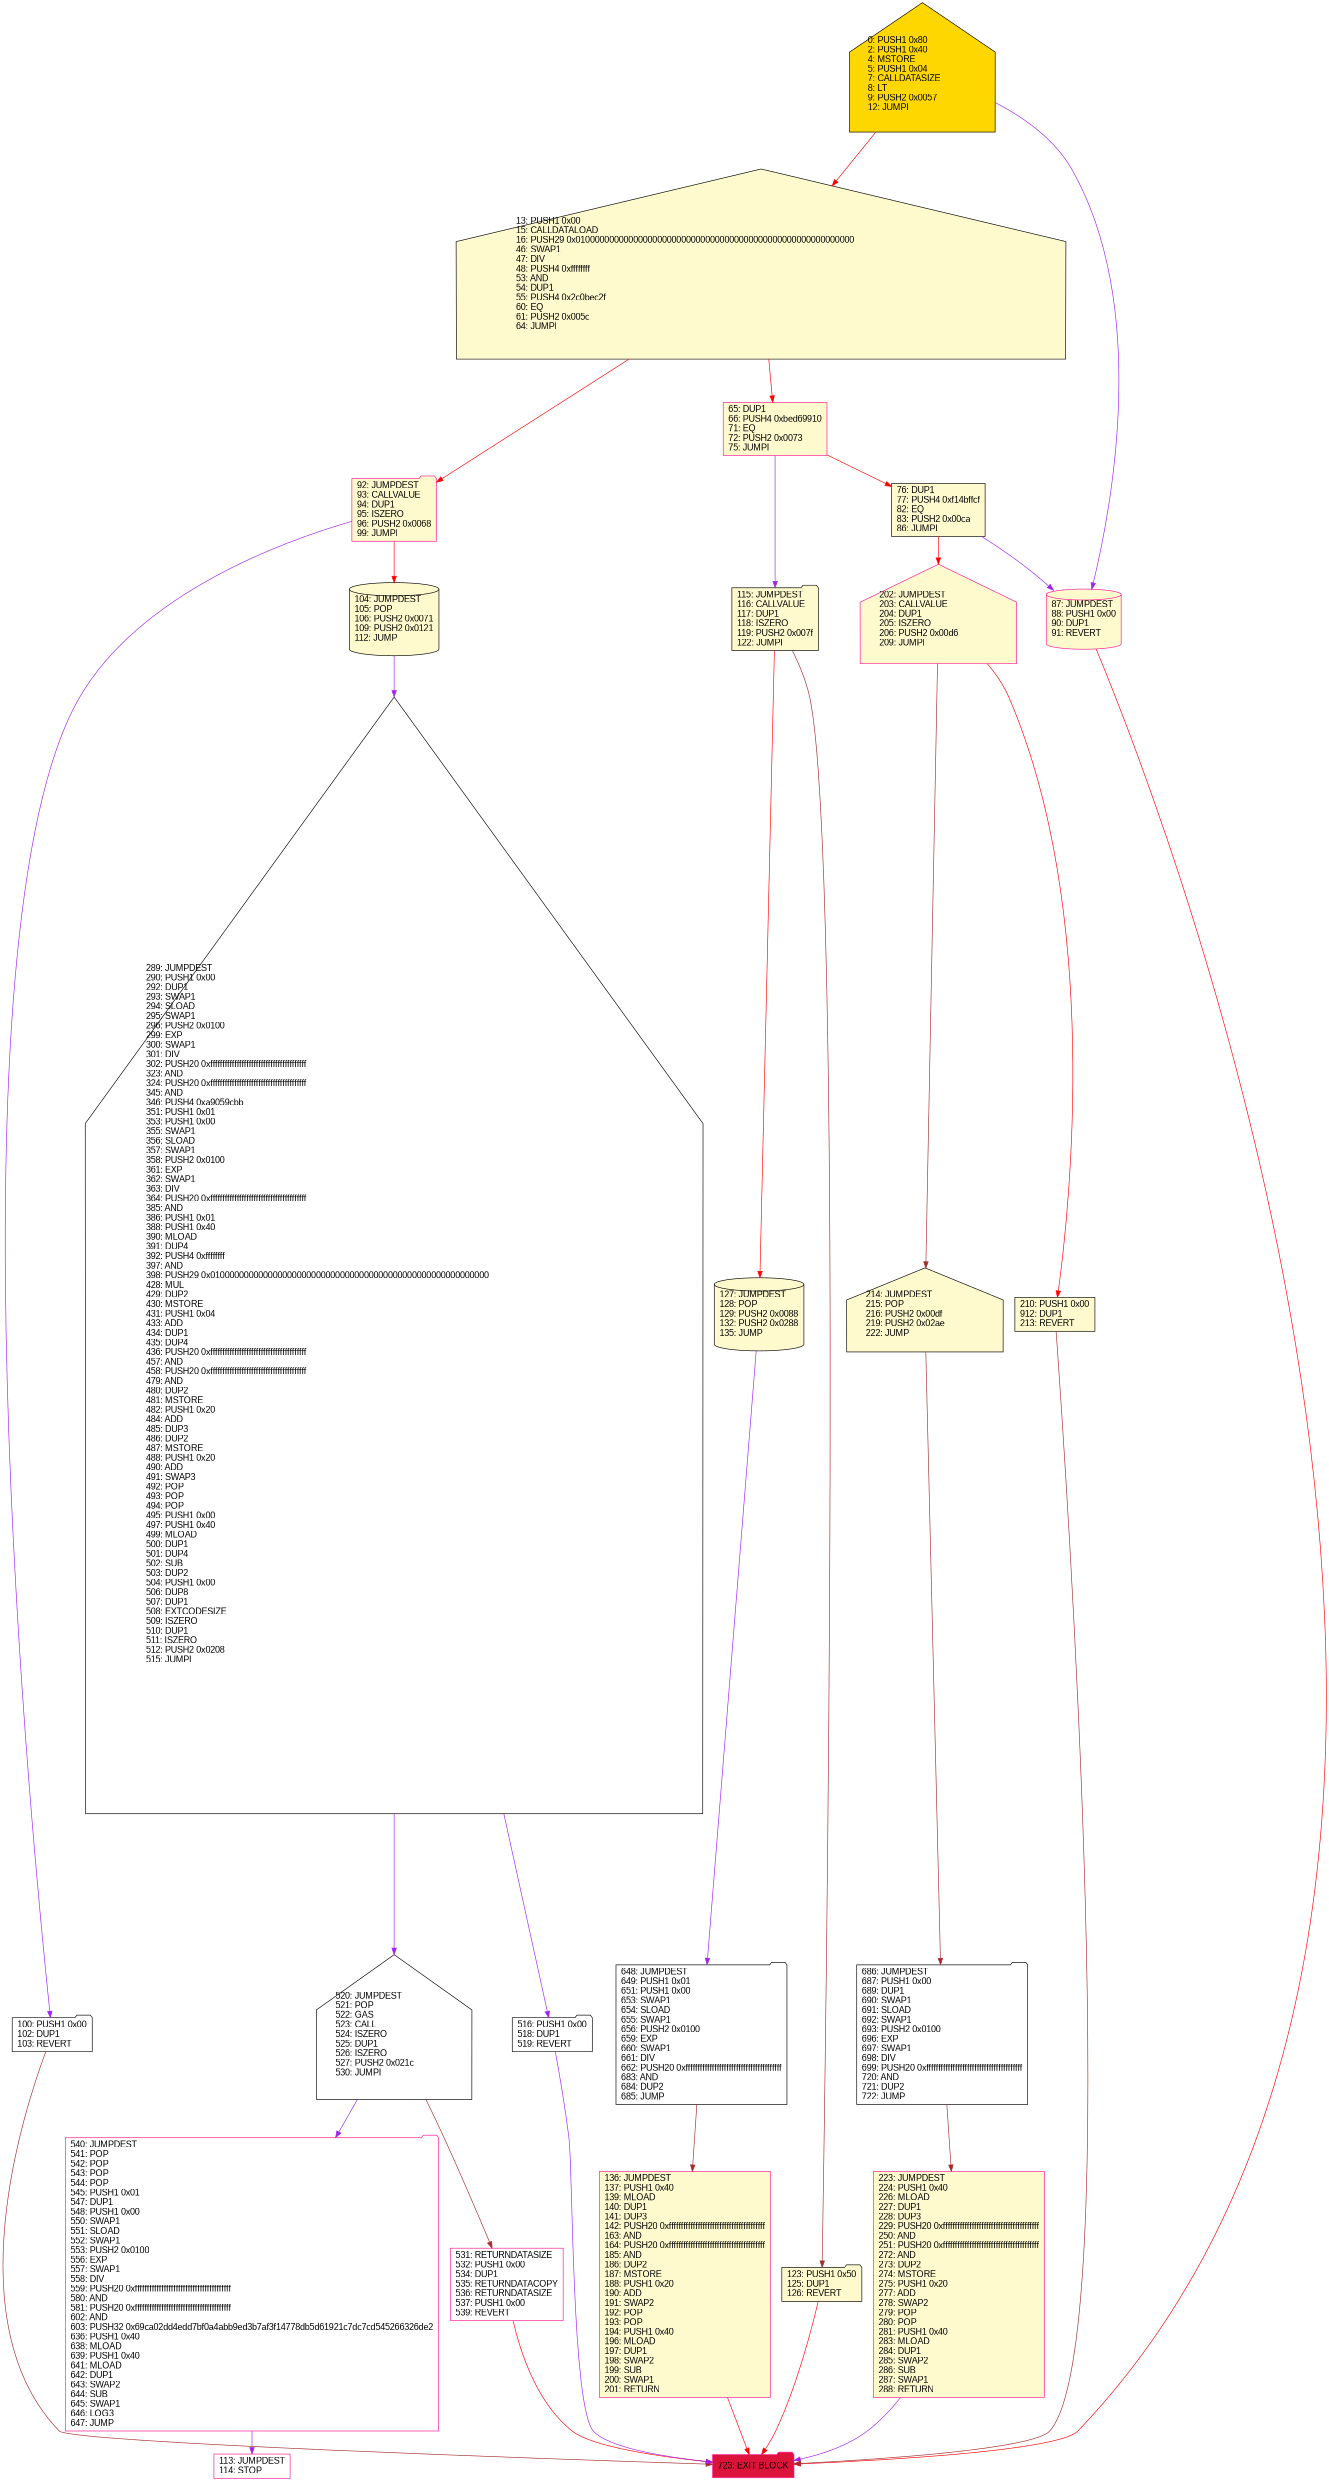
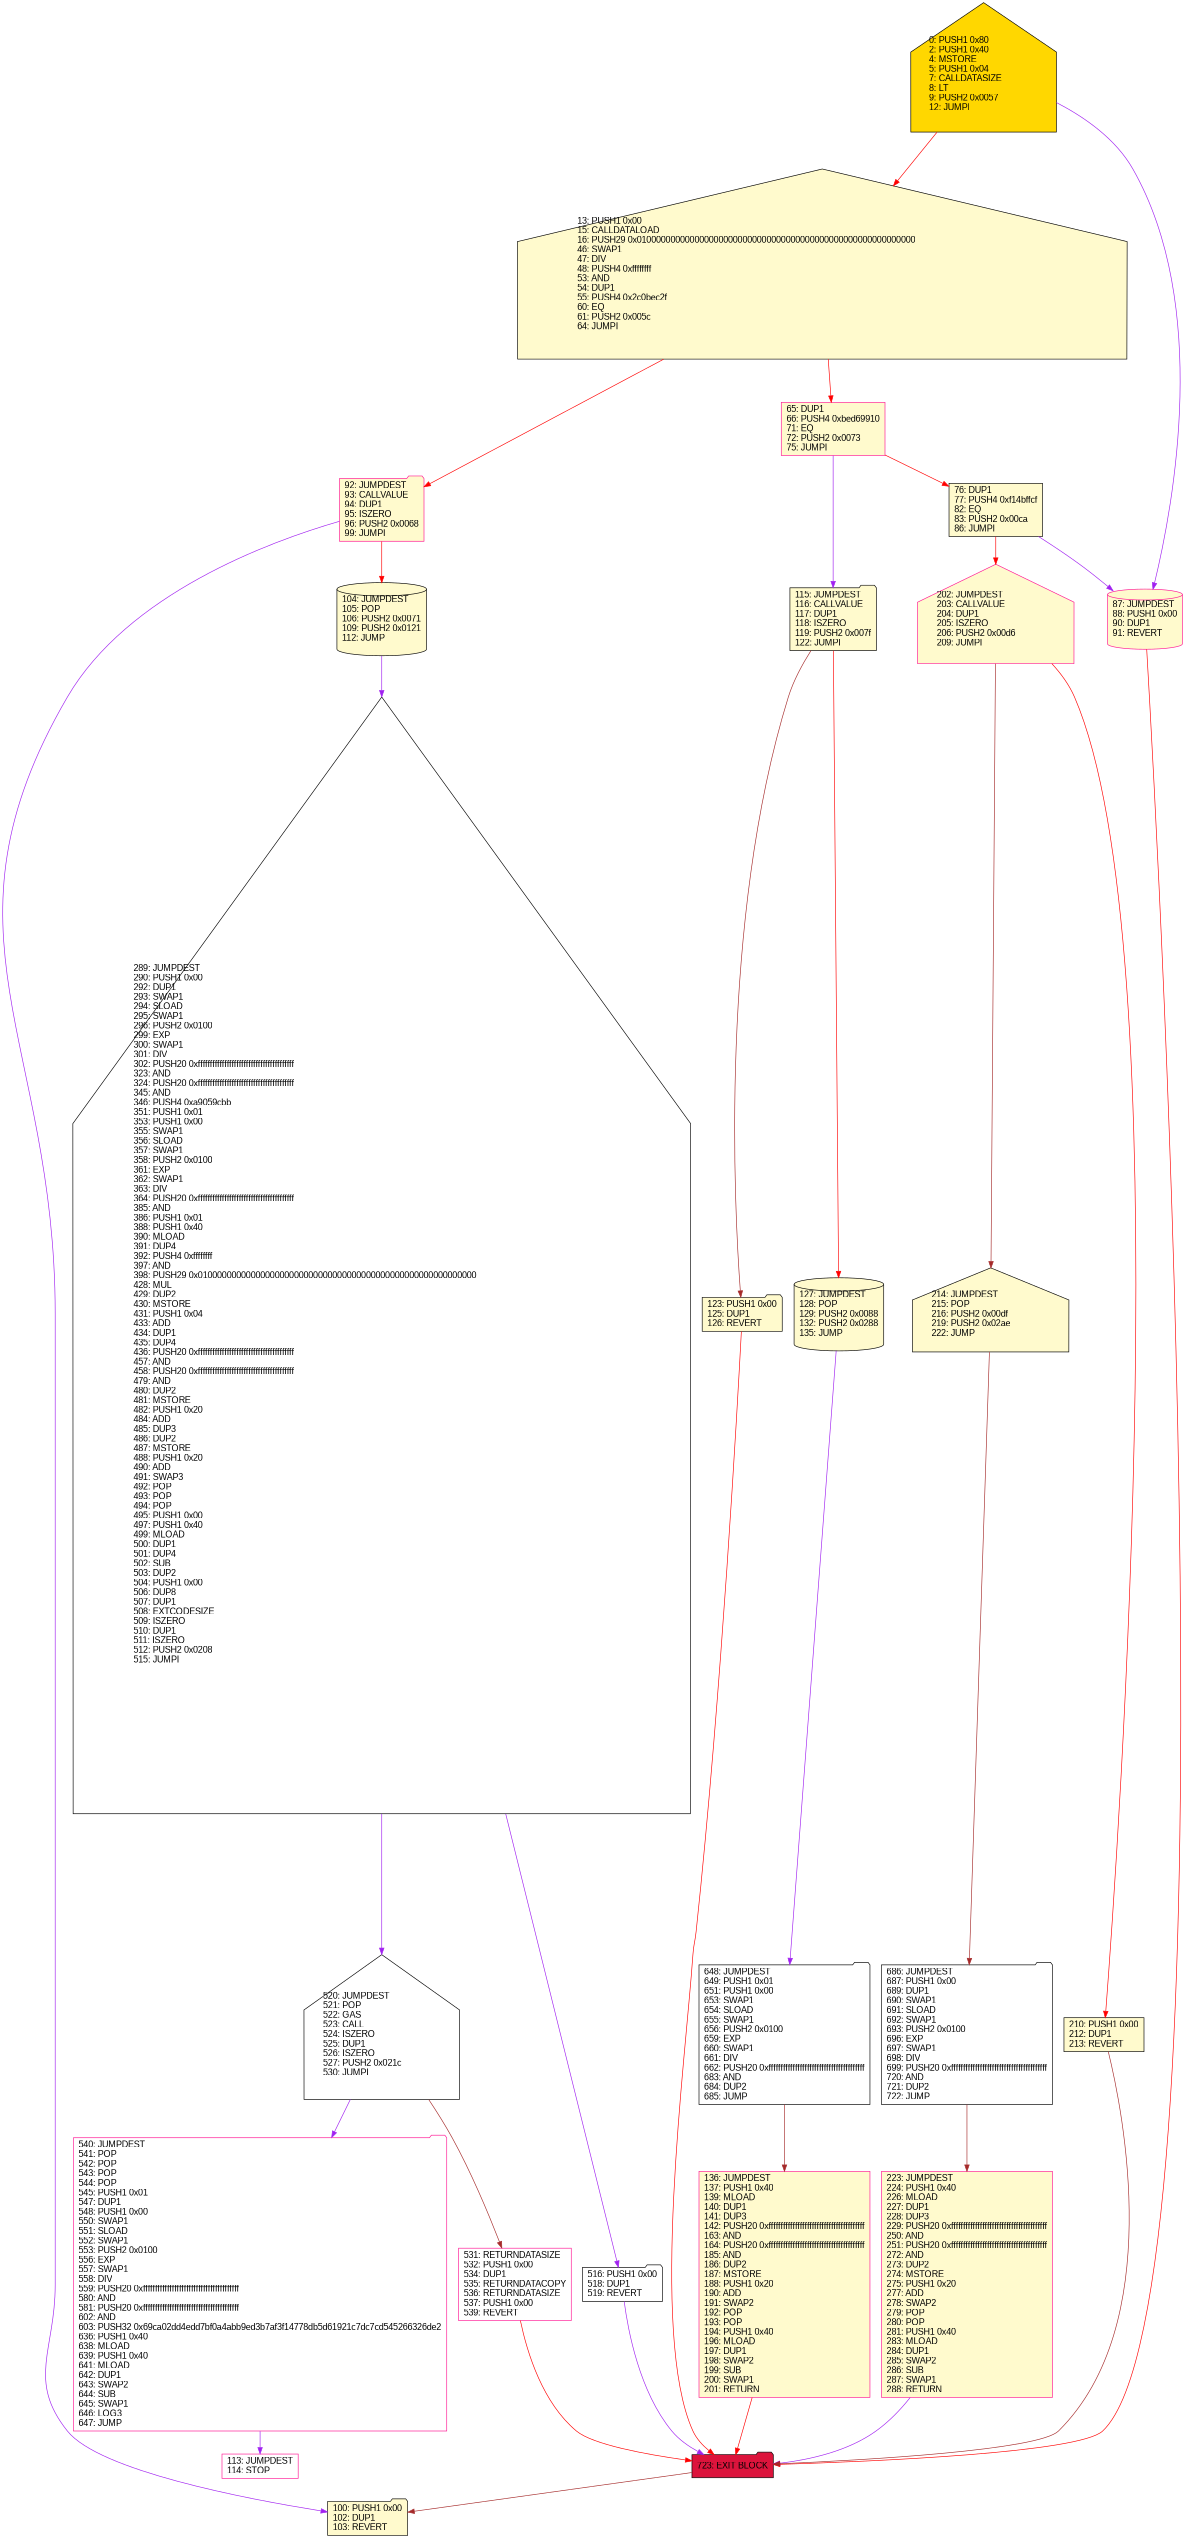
  digraph {
    rankdir=UD
    node [color=black fillcolor=lemonchiffon fontcolor=black fontname=arial shape=folder style=filled]
    edge [color=purple]
    n1 [color=deeppink fillcolor=white label="540: JUMPDEST\l541: POP\l542: POP\l543: POP\l544: POP\l545: PUSH1 0x01\l547: DUP1\l548: PUSH1 0x00\l550: SWAP1\l551: SLOAD\l552: SWAP1\l553: PUSH2 0x0100\l556: EXP\l557: SWAP1\l558: DIV\l559: PUSH20 0xffffffffffffffffffffffffffffffffffffffff\l580: AND\l581: PUSH20 0xffffffffffffffffffffffffffffffffffffffff\l602: AND\l603: PUSH32 0x69ca02dd4edd7bf0a4abb9ed3b7af3f14778db5d61921c7dc7cd545266326de2\l636: PUSH1 0x40\l638: MLOAD\l639: PUSH1 0x40\l641: MLOAD\l642: DUP1\l643: SWAP2\l644: SUB\l645: SWAP1\l646: LOG3\l647: JUMP\l"]
    n2 [color=deeppink fillcolor=white label="113: JUMPDEST\l114: STOP\l" shape=box]
    n3 [label="127: JUMPDEST\l128: POP\l129: PUSH2 0x0088\l132: PUSH2 0x0288\l135: JUMP\l" shape=cylinder]
    n4 [fillcolor=white label="648: JUMPDEST\l649: PUSH1 0x01\l651: PUSH1 0x00\l653: SWAP1\l654: SLOAD\l655: SWAP1\l656: PUSH2 0x0100\l659: EXP\l660: SWAP1\l661: DIV\l662: PUSH20 0xffffffffffffffffffffffffffffffffffffffff\l683: AND\l684: DUP2\l685: JUMP\l"]
    n5 [color=deeppink label="136: JUMPDEST\l137: PUSH1 0x40\l139: MLOAD\l140: DUP1\l141: DUP3\l142: PUSH20 0xffffffffffffffffffffffffffffffffffffffff\l163: AND\l164: PUSH20 0xffffffffffffffffffffffffffffffffffffffff\l185: AND\l186: DUP2\l187: MSTORE\l188: PUSH1 0x20\l190: ADD\l191: SWAP2\l192: POP\l193: POP\l194: PUSH1 0x40\l196: MLOAD\l197: DUP1\l198: SWAP2\l199: SUB\l200: SWAP1\l201: RETURN\l" shape=box]
-   n6 [fillcolor=white label="100: PUSH1 0x00\l102: DUP1\l103: REVERT\l"]
-   n7 [color=deeppink fillcolor=crimson label="723: EXIT BLOCK\l"]
+   n6 [label="100: PUSH1 0x00\l102: DUP1\l103: REVERT\l"]
+   n7 [fillcolor=crimson label="723: EXIT BLOCK\l"]
    n8 [fillcolor=white label="520: JUMPDEST\l521: POP\l522: GAS\l523: CALL\l524: ISZERO\l525: DUP1\l526: ISZERO\l527: PUSH2 0x021c\l530: JUMPI\l" shape=house]
    n9 [color=deeppink fillcolor=white label="531: RETURNDATASIZE\l532: PUSH1 0x00\l534: DUP1\l535: RETURNDATACOPY\l536: RETURNDATASIZE\l537: PUSH1 0x00\l539: REVERT\l" shape=box]
    n10 [label="13: PUSH1 0x00\l15: CALLDATALOAD\l16: PUSH29 0x0100000000000000000000000000000000000000000000000000000000\l46: SWAP1\l47: DIV\l48: PUSH4 0xffffffff\l53: AND\l54: DUP1\l55: PUSH4 0x2c0bec2f\l60: EQ\l61: PUSH2 0x005c\l64: JUMPI\l" shape=house]
    n11 [color=deeppink label="92: JUMPDEST\l93: CALLVALUE\l94: DUP1\l95: ISZERO\l96: PUSH2 0x0068\l99: JUMPI\l"]
    n12 [color=deeppink label="65: DUP1\l66: PUSH4 0xbed69910\l71: EQ\l72: PUSH2 0x0073\l75: JUMPI\l" shape=box]
    n13 [label="104: JUMPDEST\l105: POP\l106: PUSH2 0x0071\l109: PUSH2 0x0121\l112: JUMP\l" shape=cylinder]
    n14 [label="76: DUP1\l77: PUSH4 0xf14bffcf\l82: EQ\l83: PUSH2 0x00ca\l86: JUMPI\l" shape=box]
    n15 [label="115: JUMPDEST\l116: CALLVALUE\l117: DUP1\l118: ISZERO\l119: PUSH2 0x007f\l122: JUMPI\l"]
    n16 [label="214: JUMPDEST\l215: POP\l216: PUSH2 0x00df\l219: PUSH2 0x02ae\l222: JUMP\l" shape=house]
    n17 [fillcolor=white label="686: JUMPDEST\l687: PUSH1 0x00\l689: DUP1\l690: SWAP1\l691: SLOAD\l692: SWAP1\l693: PUSH2 0x0100\l696: EXP\l697: SWAP1\l698: DIV\l699: PUSH20 0xffffffffffffffffffffffffffffffffffffffff\l720: AND\l721: DUP2\l722: JUMP\l"]
    n18 [color=deeppink label="223: JUMPDEST\l224: PUSH1 0x40\l226: MLOAD\l227: DUP1\l228: DUP3\l229: PUSH20 0xffffffffffffffffffffffffffffffffffffffff\l250: AND\l251: PUSH20 0xffffffffffffffffffffffffffffffffffffffff\l272: AND\l273: DUP2\l274: MSTORE\l275: PUSH1 0x20\l277: ADD\l278: SWAP2\l279: POP\l280: POP\l281: PUSH1 0x40\l283: MLOAD\l284: DUP1\l285: SWAP2\l286: SUB\l287: SWAP1\l288: RETURN\l" shape=box]
    n19 [color=deeppink label="87: JUMPDEST\l88: PUSH1 0x00\l90: DUP1\l91: REVERT\l" shape=cylinder]
    n20 [color=deeppink label="202: JUMPDEST\l203: CALLVALUE\l204: DUP1\l205: ISZERO\l206: PUSH2 0x00d6\l209: JUMPI\l" shape=house]
-   n21 [label="210: PUSH1 0x00\l912: DUP1\l213: REVERT\l" shape=box]
+   n21 [label="210: PUSH1 0x00\l212: DUP1\l213: REVERT\l" shape=box]
    n22 [fillcolor=white label="289: JUMPDEST\l290: PUSH1 0x00\l292: DUP1\l293: SWAP1\l294: SLOAD\l295: SWAP1\l296: PUSH2 0x0100\l299: EXP\l300: SWAP1\l301: DIV\l302: PUSH20 0xffffffffffffffffffffffffffffffffffffffff\l323: AND\l324: PUSH20 0xffffffffffffffffffffffffffffffffffffffff\l345: AND\l346: PUSH4 0xa9059cbb\l351: PUSH1 0x01\l353: PUSH1 0x00\l355: SWAP1\l356: SLOAD\l357: SWAP1\l358: PUSH2 0x0100\l361: EXP\l362: SWAP1\l363: DIV\l364: PUSH20 0xffffffffffffffffffffffffffffffffffffffff\l385: AND\l386: PUSH1 0x01\l388: PUSH1 0x40\l390: MLOAD\l391: DUP4\l392: PUSH4 0xffffffff\l397: AND\l398: PUSH29 0x0100000000000000000000000000000000000000000000000000000000\l428: MUL\l429: DUP2\l430: MSTORE\l431: PUSH1 0x04\l433: ADD\l434: DUP1\l435: DUP4\l436: PUSH20 0xffffffffffffffffffffffffffffffffffffffff\l457: AND\l458: PUSH20 0xffffffffffffffffffffffffffffffffffffffff\l479: AND\l480: DUP2\l481: MSTORE\l482: PUSH1 0x20\l484: ADD\l485: DUP3\l486: DUP2\l487: MSTORE\l488: PUSH1 0x20\l490: ADD\l491: SWAP3\l492: POP\l493: POP\l494: POP\l495: PUSH1 0x00\l497: PUSH1 0x40\l499: MLOAD\l500: DUP1\l501: DUP4\l502: SUB\l503: DUP2\l504: PUSH1 0x00\l506: DUP8\l507: DUP1\l508: EXTCODESIZE\l509: ISZERO\l510: DUP1\l511: ISZERO\l512: PUSH2 0x0208\l515: JUMPI\l" shape=house]
-   n23 [label="123: PUSH1 0x50\l125: DUP1\l126: REVERT\l"]
+   n23 [label="123: PUSH1 0x00\l125: DUP1\l126: REVERT\l"]
    n24 [fillcolor=white label="516: PUSH1 0x00\l518: DUP1\l519: REVERT\l"]
    n25 [fillcolor=gold label="0: PUSH1 0x80\l2: PUSH1 0x40\l4: MSTORE\l5: PUSH1 0x04\l7: CALLDATASIZE\l8: LT\l9: PUSH2 0x0057\l12: JUMPI\l" shape=house]
    n1 -> n2
    n3 -> n4
    n4 -> n5 [color=brown]
    n5 -> n7 [color=red]
-   n6 -> n7 [color=brown]
+   n7 -> n6 [color=brown]
    n8 -> n1
    n8 -> n9 [color=brown]
    n9 -> n7 [color=red]
    n10 -> n11 [color=red]
    n10 -> n12 [color=red]
    n11 -> n6
    n11 -> n13 [color=red]
    n12 -> n14 [color=red]
    n12 -> n15
    n13 -> n22
    n14 -> n19
    n14 -> n20 [color=red]
    n15 -> n3 [color=red]
    n15 -> n23 [color=brown]
    n16 -> n17 [color=brown]
    n17 -> n18 [color=brown]
    n18 -> n7
    n19 -> n7 [color=red]
    n20 -> n16 [color=brown]
    n20 -> n21 [color=red]
    n21 -> n7 [color=brown]
    n22 -> n8
    n22 -> n24
    n23 -> n7 [color=red]
    n24 -> n7
    n25 -> n10 [color=red]
    n25 -> n19
  }
